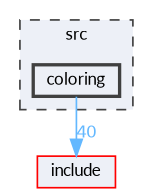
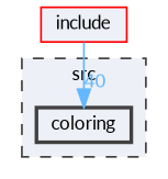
  digraph {
    compound=true
    fontname=Lato
    node [fillcolor="#edf0f7" fontname=Lato fontsize=10 shape=box]
    n1 [color=grey25 height=0.2 label=coloring style="filled,bold" width=0.4]
    n2 [color=red height=0.2 label=include style=filled width=0.4]
    subgraph cluster_1 {
      bgcolor="#edf0f7"
      fontsize=10
      label=src
      pencolor=grey25
      style="filled,dashed"
      n1
    }
-   n1 -> n2 [color=steelblue1 fontcolor=steelblue1 fontname=Lato fontsize=10 headlabel=40 labeldistance=1.5 labelfontname=Helvetica labelfontsize=10]
+   n2 -> n1 [color=steelblue1 fontcolor=steelblue1 fontname=Lato fontsize=10 headlabel=40 labeldistance=1.5 labelfontname=Helvetica labelfontsize=10]
  }
